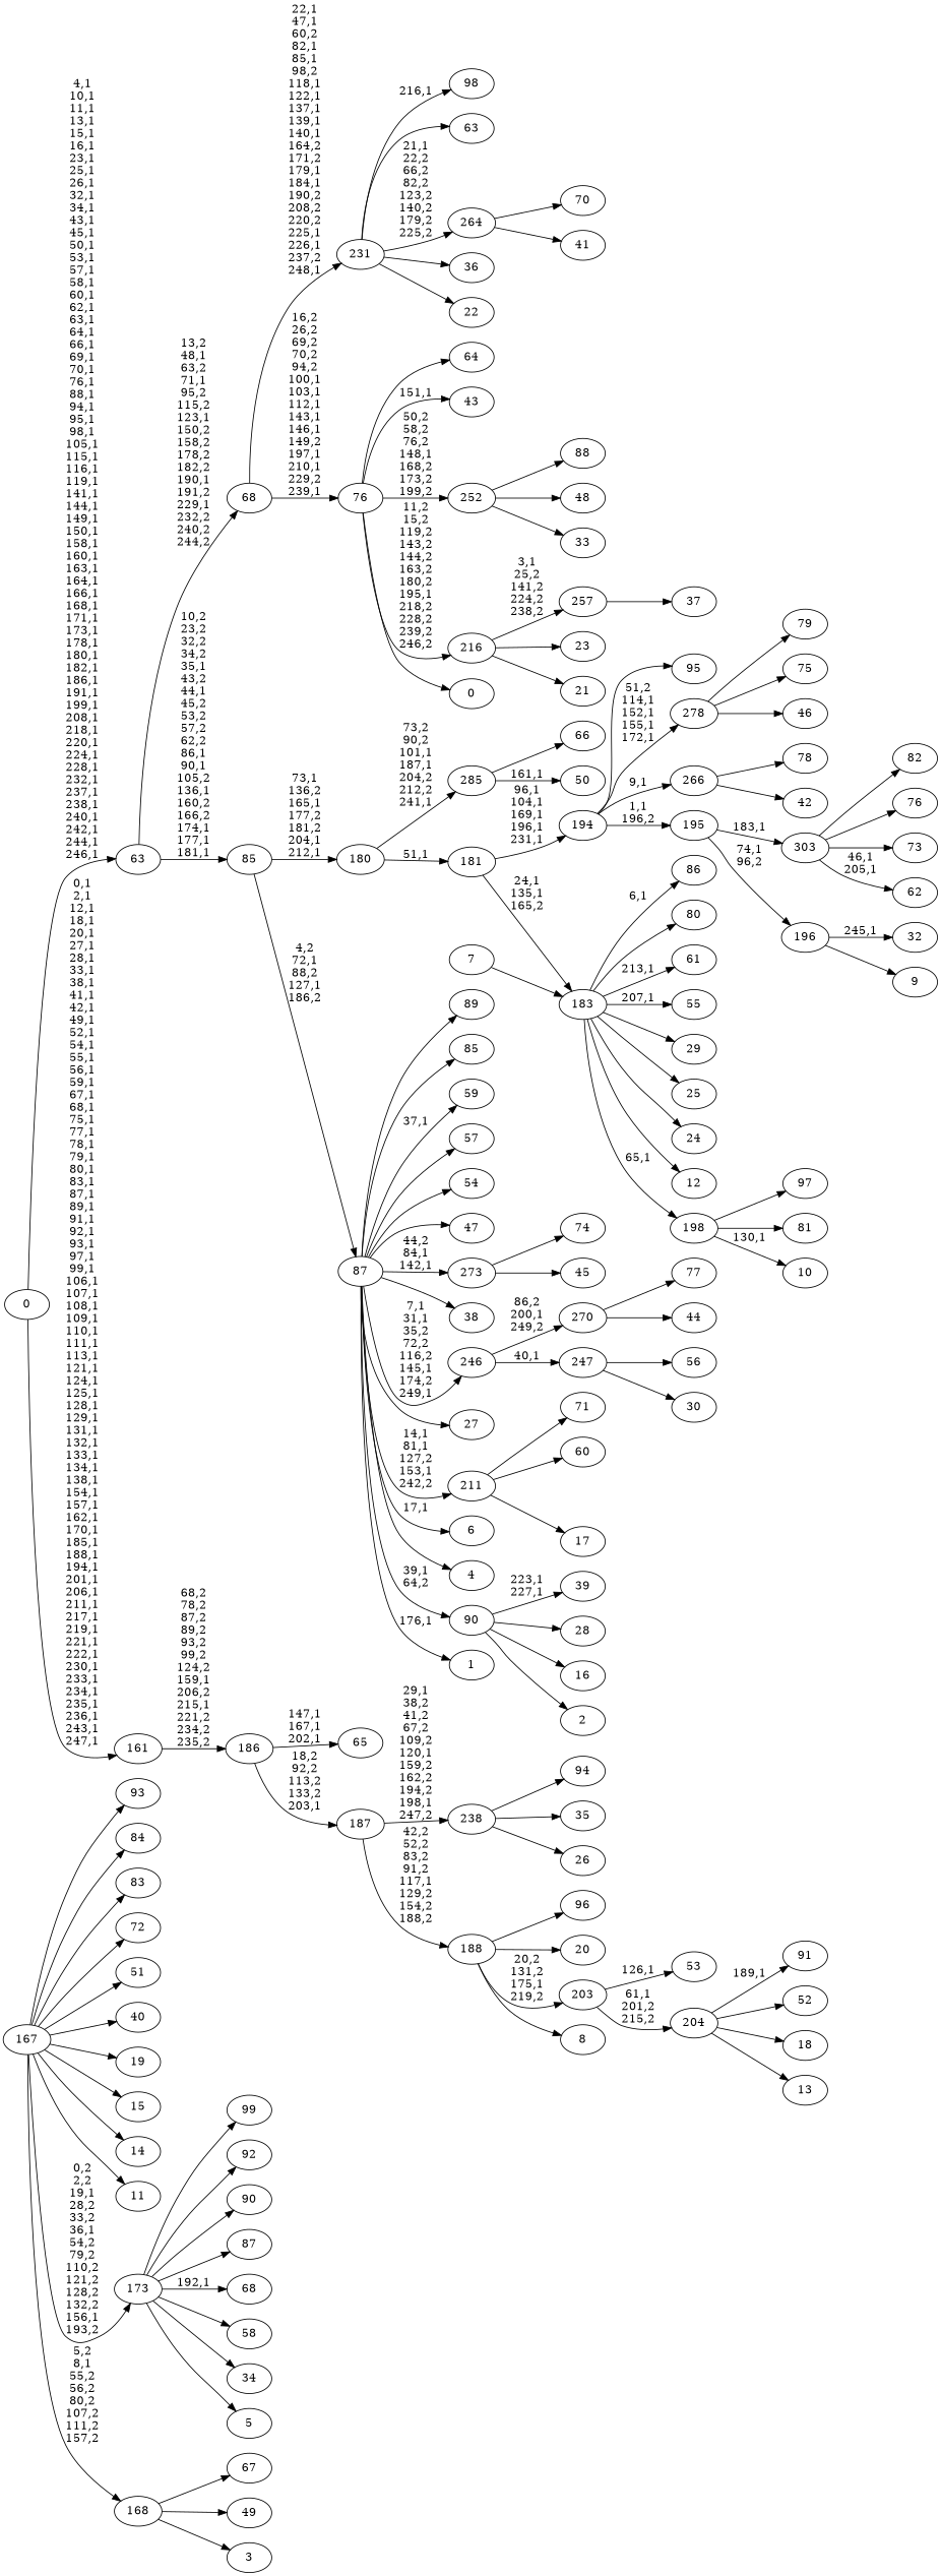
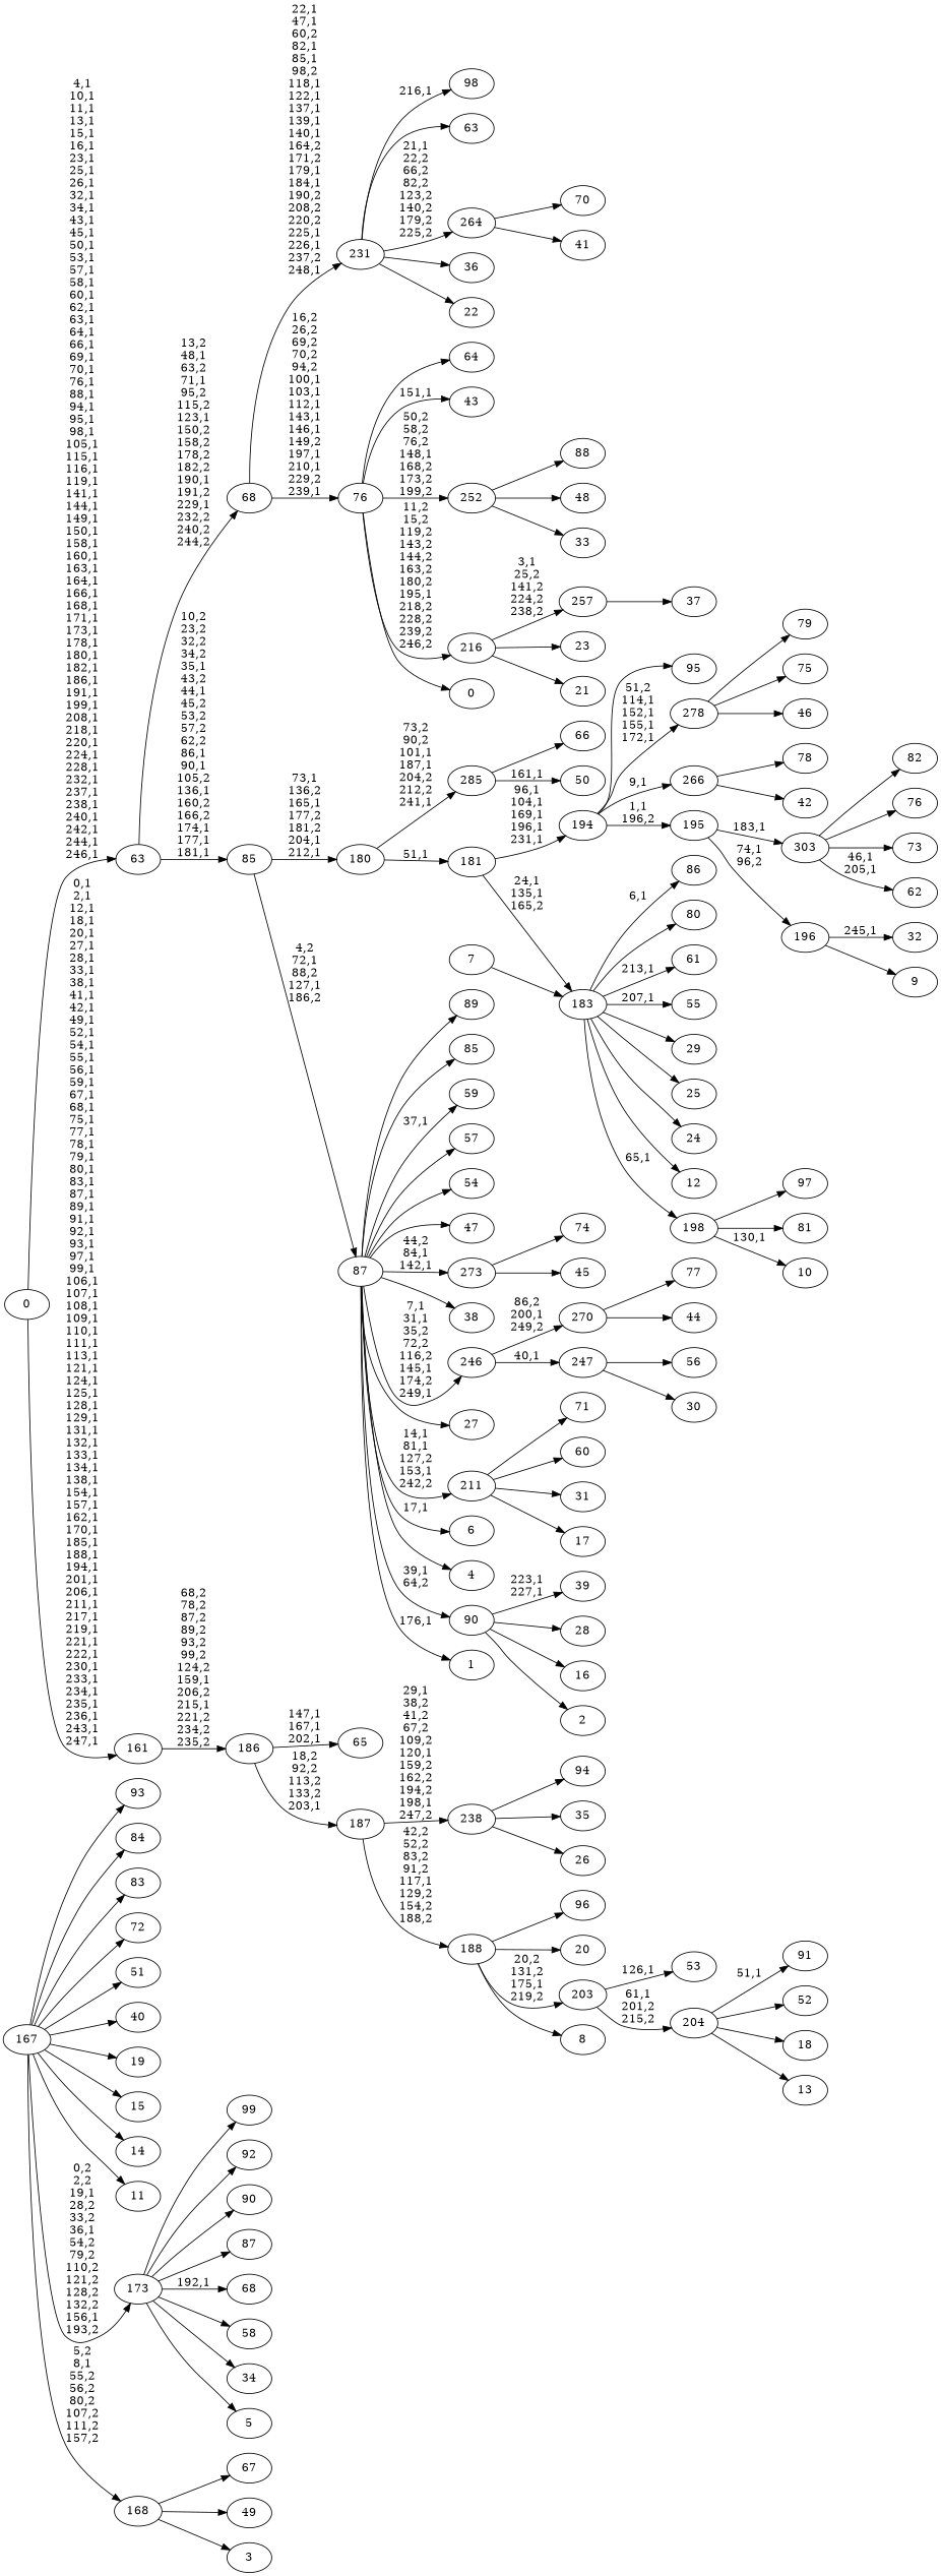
  digraph {
    rankdir=LR
    n1 [label=99]
    n2 [label=98]
    n3 [label=97]
    n4 [label=96]
    n5 [label=95]
    n6 [label=94]
    n7 [label=93]
    n8 [label=92]
    n9 [label=91]
    n10 [label=90]
    n11 [label=89]
    n12 [label=88]
    n13 [label=87]
    n14 [label=86]
    n15 [label=85]
    n16 [label=84]
    n17 [label=83]
    n18 [label=82]
    n19 [label=81]
    n20 [label=80]
    n21 [label=79]
    n22 [label=78]
    n23 [label=77]
    n24 [label=76]
    n25 [label=75]
    n26 [label=74]
    n27 [label=73]
    n28 [label=72]
    n29 [label=71]
    n30 [label=70]
    n31 [label=68]
    n32 [label=67]
    n33 [label=66]
    n34 [label=65]
    n35 [label=64]
    n36 [label=63]
    n37 [label=62]
    303
    n39 [label=61]
    n40 [label=60]
    n41 [label=59]
    n42 [label=58]
    n43 [label=57]
    n44 [label=56]
    n45 [label=55]
    n46 [label=54]
    n47 [label=53]
    n48 [label=52]
    n49 [label=51]
    n50 [label=50]
    285
    n52 [label=49]
    n53 [label=48]
    n54 [label=47]
    n55 [label=46]
    278
    n57 [label=45]
    273
    n59 [label=44]
    270
    n61 [label=43]
    n62 [label=42]
    266
    n64 [label=41]
    264
    n66 [label=40]
    n67 [label=39]
    n68 [label=38]
    n69 [label=37]
    257
    n71 [label=36]
    n72 [label=35]
    n73 [label=34]
    n74 [label=33]
    252
    n76 [label=32]
+   n77 [label=31]
    n78 [label=30]
    247
    246
    n81 [label=29]
    n82 [label=28]
    n83 [label=27]
    n84 [label=26]
    238
    n86 [label=25]
    n87 [label=24]
    n88 [label=23]
    n89 [label=22]
    231
    n91 [label=21]
    216
    n93 [label=20]
    n94 [label=19]
    n95 [label=18]
    n96 [label=17]
    211
    n98 [label=16]
    n99 [label=15]
    n100 [label=14]
    n101 [label=13]
    204
    203
    n104 [label=12]
    n105 [label=11]
    n106 [label=10]
    198
    n108 [label=9]
    196
    195
    194
    n112 [label=8]
    188
    187
    186
    n116 [label=7]
    183
    181
    180
    n120 [label=6]
    n121 [label=5]
    173
    n123 [label=4]
    n124 [label=3]
    168
    167
    161
    n128 [label=2]
    90
    n130 [label=1]
    87
    85
    n133 [label=0]
    76
    68
    63
    0
    303 -> n18
    303 -> n24
    303 -> n27
    303 -> n37 [label="46,1\n205,1"]
    285 -> n33
    285 -> n50 [label="161,1"]
    278 -> n21
    278 -> n25
    278 -> n55
    273 -> n26
    273 -> n57
    270 -> n23
    270 -> n59
    266 -> n22
    266 -> n62
    264 -> n30
    264 -> n64
    257 -> n69
    252 -> n12
    252 -> n53
    252 -> n74
    247 -> n44
    247 -> n78
    246 -> 270 [label="86,2\n200,1\n249,2"]
    246 -> 247 [label="40,1"]
    238 -> n6
    238 -> n72
    238 -> n84
    231 -> n2 [label="216,1"]
    231 -> n36
    231 -> 264 [label="21,1\n22,2\n66,2\n82,2\n123,2\n140,2\n179,2\n225,2"]
    231 -> n71
    231 -> n89
    216 -> 257 [label="3,1\n25,2\n141,2\n224,2\n238,2"]
    216 -> n88
    216 -> n91
    211 -> n29
    211 -> n40
+   211 -> n77
    211 -> n96
-   204 -> n9 [label="189,1"]
+   204 -> n9 [label="51,1"]
    204 -> n48
    204 -> n95
    204 -> n101
    203 -> n47 [label="126,1"]
    203 -> 204 [label="61,1\n201,2\n215,2"]
    198 -> n3
    198 -> n19
    198 -> n106 [label="130,1"]
    196 -> n76 [label="245,1"]
    196 -> n108
    195 -> 303 [label="183,1"]
    195 -> 196 [label="74,1\n96,2"]
    194 -> n5
    194 -> 278 [label="51,2\n114,1\n152,1\n155,1\n172,1"]
    194 -> 266 [label="9,1"]
    194 -> 195 [label="1,1\n196,2"]
    188 -> n4
    188 -> n93
    188 -> 203 [label="20,2\n131,2\n175,1\n219,2"]
    188 -> n112
    187 -> 238 [label="29,1\n38,2\n41,2\n67,2\n109,2\n120,1\n159,2\n162,2\n194,2\n198,1\n247,2"]
    187 -> 188 [label="42,2\n52,2\n83,2\n91,2\n117,1\n129,2\n154,2\n188,2"]
    186 -> n34 [label="147,1\n167,1\n202,1"]
    186 -> 187 [label="18,2\n92,2\n113,2\n133,2\n203,1"]
    n116 -> 183
    183 -> n14 [label="6,1"]
    183 -> n20
    183 -> n39 [label="213,1"]
    183 -> n45 [label="207,1"]
    183 -> n81
    183 -> n86
    183 -> n87
    183 -> n104
    183 -> 198 [label="65,1"]
    181 -> 194 [label="96,1\n104,1\n169,1\n196,1\n231,1"]
    181 -> 183 [label="24,1\n135,1\n165,2"]
    180 -> 285 [label="73,2\n90,2\n101,1\n187,1\n204,2\n212,2\n241,1"]
    180 -> 181 [label="51,1"]
    173 -> n1
    173 -> n8
    173 -> n10
    173 -> n13
    173 -> n31 [label="192,1"]
    173 -> n42
    173 -> n73
    173 -> n121
    168 -> n32
    168 -> n52
    168 -> n124
    167 -> n7
    167 -> n16
    167 -> n17
    167 -> n28
    167 -> n49
    167 -> n66
    167 -> n94
    167 -> n99
    167 -> n100
    167 -> n105
    167 -> 173 [label="0,2\n2,2\n19,1\n28,2\n33,2\n36,1\n54,2\n79,2\n110,2\n121,2\n128,2\n132,2\n156,1\n193,2"]
    167 -> 168 [label="5,2\n8,1\n55,2\n56,2\n80,2\n107,2\n111,2\n157,2"]
    161 -> 186 [label="68,2\n78,2\n87,2\n89,2\n93,2\n99,2\n124,2\n159,1\n206,2\n215,1\n221,2\n234,2\n235,2"]
    90 -> n67 [label="223,1\n227,1"]
    90 -> n82
    90 -> n98
    90 -> n128
    87 -> n11
    87 -> n15
    87 -> n41 [label="37,1"]
    87 -> n43
    87 -> n46
    87 -> n54
    87 -> 273 [label="44,2\n84,1\n142,1"]
    87 -> n68
    87 -> 246 [label="7,1\n31,1\n35,2\n72,2\n116,2\n145,1\n174,2\n249,1"]
    87 -> n83
    87 -> 211 [label="14,1\n81,1\n127,2\n153,1\n242,2"]
    87 -> n120 [label="17,1"]
    87 -> n123
    87 -> 90 [label="39,1\n64,2"]
    87 -> n130 [label="176,1"]
    85 -> 180 [label="73,1\n136,2\n165,1\n177,2\n181,2\n204,1\n212,1"]
    85 -> 87 [label="4,2\n72,1\n88,2\n127,1\n186,2"]
    76 -> n35
    76 -> n61 [label="151,1"]
    76 -> 252 [label="50,2\n58,2\n76,2\n148,1\n168,2\n173,2\n199,2"]
    76 -> 216 [label="11,2\n15,2\n119,2\n143,2\n144,2\n163,2\n180,2\n195,1\n218,2\n228,2\n239,2\n246,2"]
    76 -> n133
    68 -> 231 [label="22,1\n47,1\n60,2\n82,1\n85,1\n98,2\n118,1\n122,1\n137,1\n139,1\n140,1\n164,2\n171,2\n179,1\n184,1\n190,2\n208,2\n220,2\n225,1\n226,1\n237,2\n248,1"]
    68 -> 76 [label="16,2\n26,2\n69,2\n70,2\n94,2\n100,1\n103,1\n112,1\n143,1\n146,1\n149,2\n197,1\n210,1\n229,2\n239,1"]
    63 -> 85 [label="10,2\n23,2\n32,2\n34,2\n35,1\n43,2\n44,1\n45,2\n53,2\n57,2\n62,2\n86,1\n90,1\n105,2\n136,1\n160,2\n166,2\n174,1\n177,1\n181,1"]
    63 -> 68 [label="13,2\n48,1\n63,2\n71,1\n95,2\n115,2\n123,1\n150,2\n158,2\n178,2\n182,2\n190,1\n191,2\n229,1\n232,2\n240,2\n244,2"]
    0 -> 161 [label="0,1\n2,1\n12,1\n18,1\n20,1\n27,1\n28,1\n33,1\n38,1\n41,1\n42,1\n49,1\n52,1\n54,1\n55,1\n56,1\n59,1\n67,1\n68,1\n75,1\n77,1\n78,1\n79,1\n80,1\n83,1\n87,1\n89,1\n91,1\n92,1\n93,1\n97,1\n99,1\n106,1\n107,1\n108,1\n109,1\n110,1\n111,1\n113,1\n121,1\n124,1\n125,1\n128,1\n129,1\n131,1\n132,1\n133,1\n134,1\n138,1\n154,1\n157,1\n162,1\n170,1\n185,1\n188,1\n194,1\n201,1\n206,1\n211,1\n217,1\n219,1\n221,1\n222,1\n230,1\n233,1\n234,1\n235,1\n236,1\n243,1\n247,1"]
    0 -> 63 [label="4,1\n10,1\n11,1\n13,1\n15,1\n16,1\n23,1\n25,1\n26,1\n32,1\n34,1\n43,1\n45,1\n50,1\n53,1\n57,1\n58,1\n60,1\n62,1\n63,1\n64,1\n66,1\n69,1\n70,1\n76,1\n88,1\n94,1\n95,1\n98,1\n105,1\n115,1\n116,1\n119,1\n141,1\n144,1\n149,1\n150,1\n158,1\n160,1\n163,1\n164,1\n166,1\n168,1\n171,1\n173,1\n178,1\n180,1\n182,1\n186,1\n191,1\n199,1\n208,1\n218,1\n220,1\n224,1\n228,1\n232,1\n237,1\n238,1\n240,1\n242,1\n244,1\n246,1"]
  }
